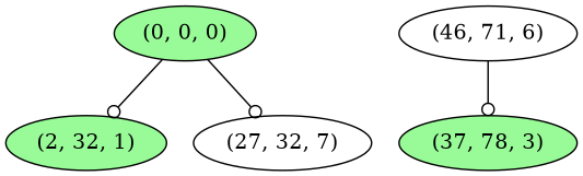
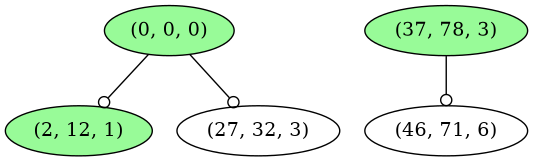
  digraph {
    node [fillcolor=palegreen style=filled]
    edge [arrowhead=odot]
    "(0, 0, 0)"
-   "(2, 12, 1)" [label="(2, 32, 1)"]
-   "(27, 32, 3)" [fillcolor=white label="(27, 32, 7)"]
+   "(2, 12, 1)"
+   "(27, 32, 3)" [fillcolor=white]
    "(46, 71, 6)" [fillcolor=white]
    "(37, 78, 3)"
    "(0, 0, 0)" -> "(2, 12, 1)"
    "(0, 0, 0)" -> "(27, 32, 3)"
-   "(46, 71, 6)" -> "(37, 78, 3)"
+   "(37, 78, 3)" -> "(46, 71, 6)"
  }
